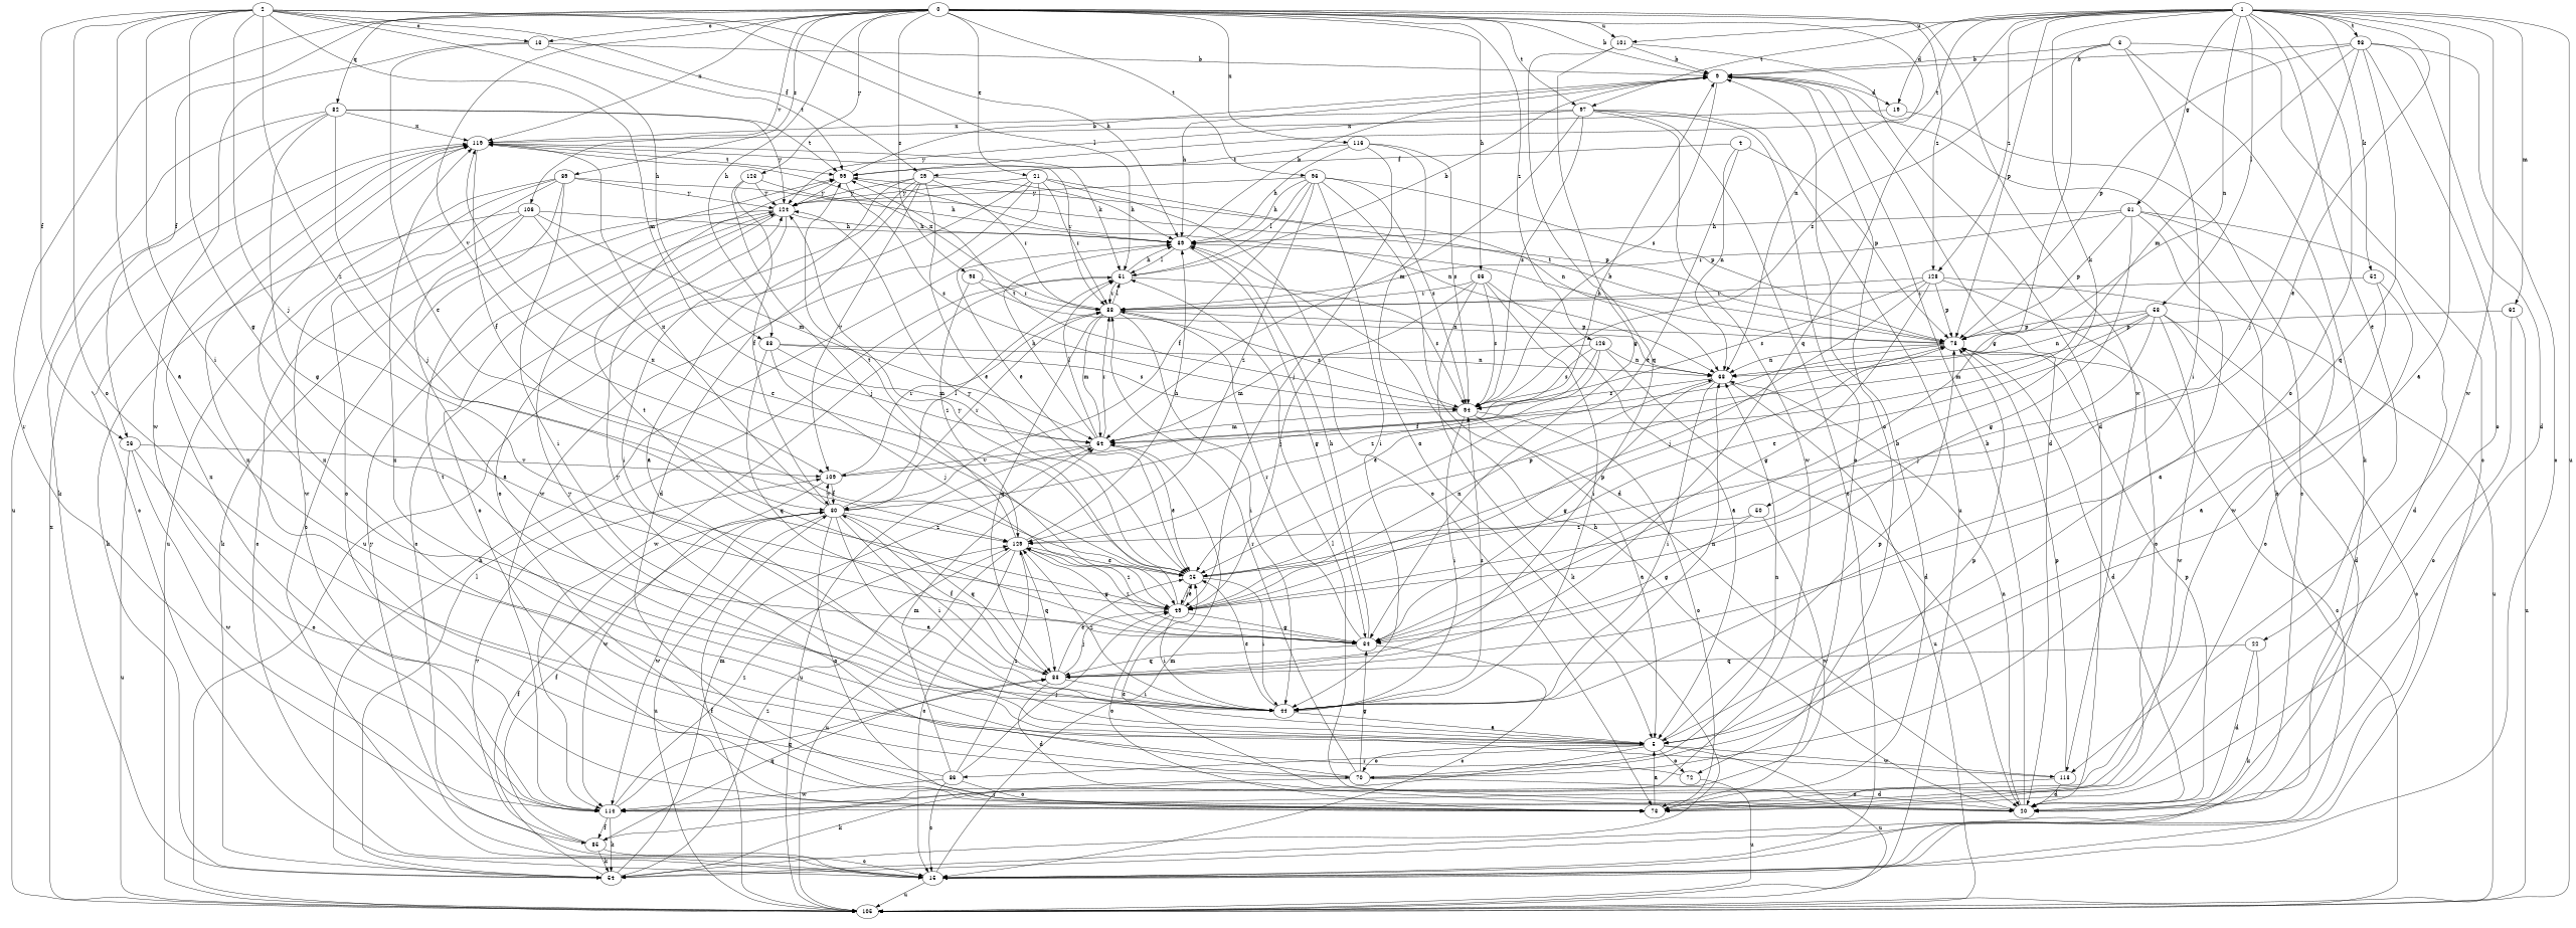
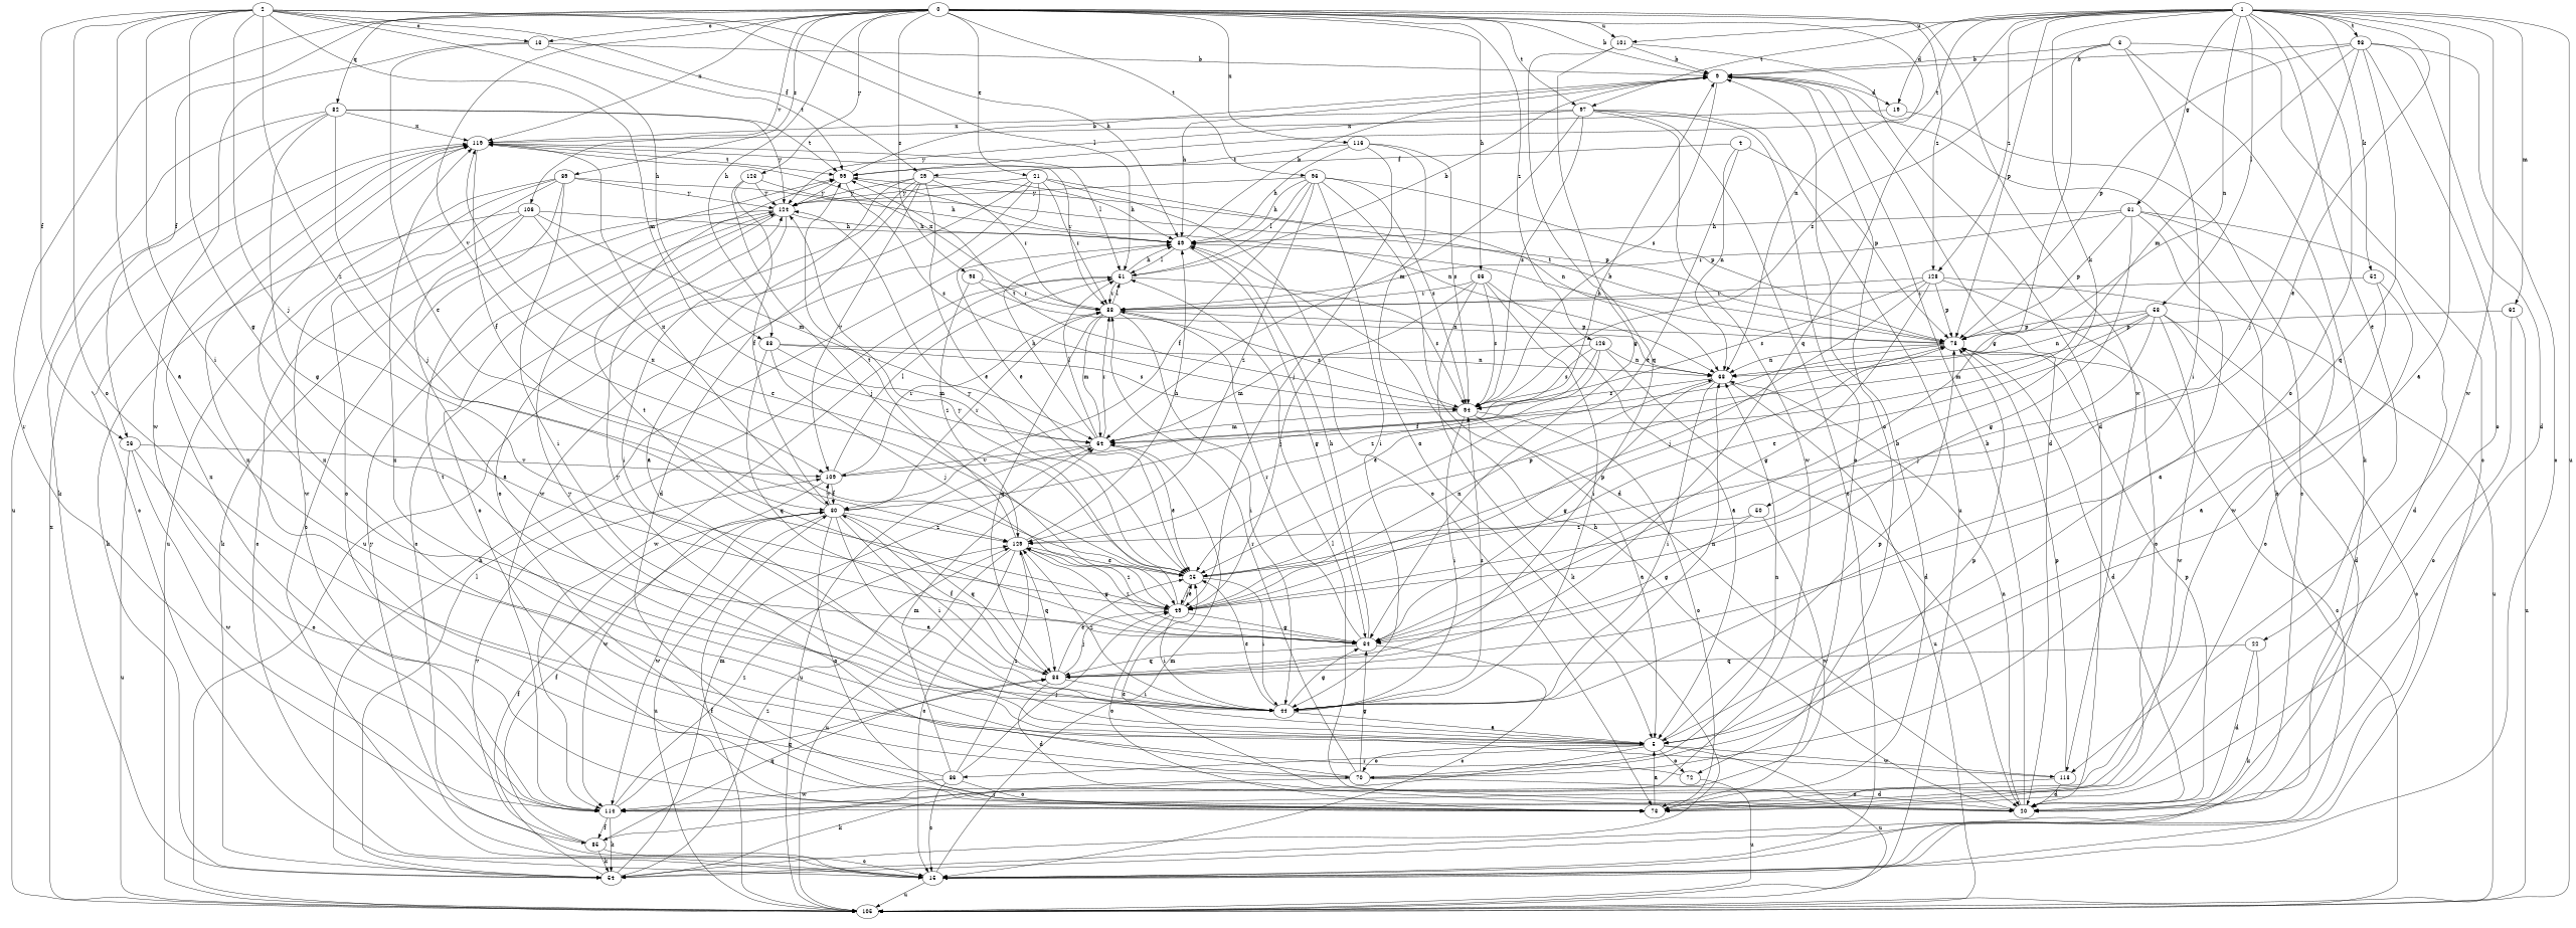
  strict digraph {
    0
    9
    13
    21
    26
    36
    38
    68
    82
    85
    89
    93
    96
    97
    101
    106
    109
    113
    116
    119
    123
    126
    128
    19
    39
    94
    72
    20
    25
    99
    114
    105
    124
    73
    88
    5
    44
    49
    54
    83
    64
    34
    15
    30
    129
    78
    n47 [label=51]
    1
    22
    31
    50
    52
    58
    62
    70
    98
    86
    2
    29
    3
    4
    0 -> 9 [label=b]
    0 -> 13 [label=c]
    0 -> 21 [label=e]
    0 -> 26 [label=f]
    0 -> 36 [label=h]
    0 -> 38 [label=h]
    0 -> 68 [label=n]
    0 -> 82 [label=q]
    0 -> 85 [label=r]
    0 -> 89 [label=s]
    0 -> 93 [label=s]
    0 -> 96 [label=t]
    0 -> 97 [label=t]
    0 -> 101 [label=u]
    0 -> 106 [label=v]
    0 -> 109 [label=v]
    0 -> 113 [label=w]
    0 -> 116 [label=x]
    0 -> 119 [label=x]
    0 -> 123 [label=y]
    0 -> 126 [label=z]
    0 -> 128 [label=z]
    9 -> 19 [label=d]
    9 -> 39 [label=h]
    9 -> 94 [label=s]
    9 -> 72 [label=o]
    9 -> 20 [label=d]
    13 -> 9 [label=b]
    13 -> 25 [label=e]
    13 -> 99 [label=t]
    13 -> 114 [label=w]
    21 -> 68 [label=n]
    21 -> 25 [label=e]
    21 -> 114 [label=w]
    21 -> 105 [label=u]
    21 -> 124 [label=y]
    21 -> 73 [label=o]
    21 -> 88 [label=r]
    26 -> 109 [label=v]
    26 -> 114 [label=w]
    26 -> 105 [label=u]
    26 -> 73 [label=o]
    36 -> 94 [label=s]
    36 -> 88 [label=r]
    36 -> 5 [label=a]
    36 -> 44 [label=i]
    36 -> 49 [label=j]
    36 -> 54 [label=k]
    38 -> 68 [label=n]
    38 -> 94 [label=s]
    38 -> 49 [label=j]
    38 -> 83 [label=q]
    38 -> 64 [label=m]
    68 -> 94 [label=s]
    68 -> 105 [label=u]
    68 -> 44 [label=i]
    68 -> 34 [label=g]
    82 -> 119 [label=x]
    82 -> 99 [label=t]
    82 -> 105 [label=u]
    82 -> 124 [label=y]
    82 -> 49 [label=j]
    82 -> 54 [label=k]
    82 -> 34 [label=g]
    85 -> 109 [label=v]
    85 -> 54 [label=k]
    85 -> 83 [label=q]
    85 -> 15 [label=c]
    85 -> 30 [label=f]
    89 -> 39 [label=h]
    89 -> 114 [label=w]
    89 -> 105 [label=u]
    89 -> 124 [label=y]
    89 -> 73 [label=o]
    89 -> 44 [label=i]
    89 -> 15 [label=c]
    93 -> 68 [label=n]
    93 -> 88 [label=r]
    93 -> 129 [label=z]
    96 -> 39 [label=h]
    96 -> 94 [label=s]
    96 -> 20 [label=d]
    96 -> 124 [label=y]
    96 -> 44 [label=i]
    96 -> 30 [label=f]
    96 -> 129 [label=z]
    96 -> 78 [label=p]
    96 -> n47 [label=l]
    97 -> 119 [label=x]
    97 -> 94 [label=s]
    97 -> 114 [label=w]
    97 -> 105 [label=u]
    97 -> 124 [label=y]
    97 -> 73 [label=o]
    97 -> 64 [label=m]
    97 -> 15 [label=c]
    101 -> 9 [label=b]
    101 -> 20 [label=d]
    101 -> 83 [label=q]
    101 -> 34 [label=g]
    106 -> 39 [label=h]
    106 -> 25 [label=e]
    106 -> 5 [label=a]
    106 -> 54 [label=k]
    106 -> 64 [label=m]
    106 -> 15 [label=c]
    109 -> 9 [label=b]
    109 -> 114 [label=w]
    109 -> 88 [label=r]
    109 -> 30 [label=f]
    113 -> 20 [label=d]
    113 -> 99 [label=t]
    113 -> 73 [label=o]
    113 -> 78 [label=p]
    116 -> 39 [label=h]
    116 -> 94 [label=s]
    116 -> 99 [label=t]
    116 -> 5 [label=a]
    116 -> 49 [label=j]
    119 -> 99 [label=t]
    119 -> 88 [label=r]
    119 -> 15 [label=c]
    119 -> 30 [label=f]
-   119 -> n47 [label=k]
+   119 -> n47 [label=l]
    123 -> 124 [label=y]
    123 -> 49 [label=j]
    123 -> 30 [label=f]
    123 -> 78 [label=p]
    126 -> 68 [label=n]
    126 -> 94 [label=s]
    126 -> 20 [label=d]
    126 -> 25 [label=e]
    126 -> 64 [label=m]
    126 -> 129 [label=z]
    128 -> 94 [label=s]
    128 -> 105 [label=u]
    128 -> 73 [label=o]
    128 -> 88 [label=r]
    128 -> 49 [label=j]
    128 -> 34 [label=g]
    128 -> 78 [label=p]
    19 -> 119 [label=x]
    19 -> 15 [label=c]
    39 -> 9 [label=b]
    39 -> 34 [label=g]
    39 -> n47 [label=l]
    94 -> 99 [label=t]
    94 -> 73 [label=o]
    94 -> 5 [label=a]
    94 -> 44 [label=i]
    94 -> 64 [label=m]
    72 -> 119 [label=x]
    72 -> 105 [label=u]
    20 -> 9 [label=b]
    20 -> 68 [label=n]
    20 -> 39 [label=h]
    20 -> 25 [label=e]
    20 -> 78 [label=p]
    20 -> n47 [label=l]
    25 -> 119 [label=x]
    25 -> 124 [label=y]
    25 -> 44 [label=i]
    25 -> 49 [label=j]
    25 -> 78 [label=p]
    99 -> 9 [label=b]
    99 -> 68 [label=n]
    99 -> 94 [label=s]
    99 -> 124 [label=y]
    114 -> 85 [label=f]
    114 -> 119 [label=x]
    114 -> 54 [label=k]
    114 -> 83 [label=q]
    114 -> 129 [label=z]
    105 -> 9 [label=b]
    105 -> 119 [label=x]
    105 -> 30 [label=f]
    124 -> 39 [label=h]
    124 -> 73 [label=o]
    124 -> 44 [label=i]
    124 -> 54 [label=k]
    124 -> 15 [label=c]
    73 -> 9 [label=b]
    73 -> 5 [label=a]
    88 -> 119 [label=x]
    88 -> 94 [label=s]
    88 -> 44 [label=i]
    88 -> 83 [label=q]
    88 -> 64 [label=m]
    88 -> 78 [label=p]
    88 -> n47 [label=l]
    5 -> 85 [label=r]
    5 -> 113 [label=w]
    5 -> 72 [label=o]
    5 -> 105 [label=u]
    5 -> 124 [label=y]
    5 -> 78 [label=p]
    5 -> 70 [label=o]
    5 -> 86 [label=r]
    44 -> 68 [label=n]
    44 -> 94 [label=s]
    44 -> 25 [label=e]
    44 -> 5 [label=a]
+   44 -> 34 [label=g]
    44 -> 129 [label=z]
    49 -> 68 [label=n]
    49 -> 25 [label=e]
    49 -> 124 [label=y]
    49 -> 73 [label=o]
    49 -> 44 [label=i]
    49 -> 34 [label=g]
    49 -> 129 [label=z]
    49 -> 78 [label=p]
    54 -> 39 [label=h]
    54 -> 64 [label=m]
    54 -> 30 [label=f]
    54 -> 129 [label=z]
    54 -> n47 [label=l]
    83 -> 20 [label=d]
    83 -> 25 [label=e]
    83 -> 44 [label=i]
    83 -> 49 [label=j]
    83 -> 30 [label=f]
    64 -> 109 [label=v]
    64 -> 39 [label=h]
    64 -> 25 [label=e]
    64 -> 105 [label=u]
    64 -> 88 [label=r]
    64 -> n47 [label=l]
    34 -> 39 [label=h]
    34 -> 99 [label=t]
    34 -> 88 [label=r]
    34 -> 83 [label=q]
    34 -> 15 [label=c]
    34 -> 129 [label=z]
    15 -> 105 [label=u]
    15 -> 124 [label=y]
    15 -> 64 [label=m]
    30 -> 109 [label=v]
    30 -> 119 [label=x]
    30 -> 114 [label=w]
    30 -> 105 [label=u]
    30 -> 73 [label=o]
    30 -> 88 [label=r]
    30 -> 5 [label=a]
    30 -> 44 [label=i]
    30 -> 83 [label=q]
    30 -> 129 [label=z]
-   30 -> n47 [label=l]
+   109 -> n47 [label=l]
    129 -> 39 [label=h]
    129 -> 25 [label=e]
    129 -> 99 [label=t]
    129 -> 105 [label=u]
    129 -> 83 [label=q]
    129 -> 34 [label=g]
    129 -> 15 [label=c]
    78 -> 68 [label=n]
    78 -> 39 [label=h]
    78 -> 20 [label=d]
    78 -> 99 [label=t]
    78 -> 15 [label=c]
    78 -> 30 [label=f]
    n47 -> 9 [label=b]
    n47 -> 39 [label=h]
    n47 -> 94 [label=s]
    n47 -> 114 [label=w]
    n47 -> 88 [label=r]
    1 -> 68 [label=n]
    1 -> 97 [label=t]
    1 -> 101 [label=u]
    1 -> 113 [label=w]
    1 -> 128 [label=z]
    1 -> 19 [label=d]
    1 -> 25 [label=e]
    1 -> 99 [label=t]
    1 -> 105 [label=u]
    1 -> 5 [label=a]
    1 -> 83 [label=q]
    1 -> 78 [label=p]
    1 -> 22 [label=e]
    1 -> 31 [label=g]
    1 -> 50 [label=k]
    1 -> 52 [label=k]
    1 -> 58 [label=l]
    1 -> 62 [label=m]
    1 -> 70 [label=o]
    1 -> 98 [label=t]
    22 -> 20 [label=d]
    22 -> 54 [label=k]
    22 -> 83 [label=q]
    31 -> 39 [label=h]
    31 -> 20 [label=d]
    31 -> 114 [label=w]
    31 -> 88 [label=r]
    31 -> 5 [label=a]
    31 -> 34 [label=g]
    31 -> 78 [label=p]
    50 -> 114 [label=w]
    50 -> 34 [label=g]
    50 -> 129 [label=z]
    52 -> 73 [label=o]
    52 -> 88 [label=r]
    52 -> 5 [label=a]
    58 -> 68 [label=n]
    58 -> 20 [label=d]
    58 -> 25 [label=e]
    58 -> 114 [label=w]
    58 -> 49 [label=j]
    58 -> 64 [label=m]
    58 -> 15 [label=c]
    58 -> 78 [label=p]
    62 -> 105 [label=u]
    62 -> 73 [label=o]
    62 -> 78 [label=p]
    70 -> 68 [label=n]
    70 -> 119 [label=x]
    70 -> 20 [label=d]
    70 -> 124 [label=y]
    70 -> 88 [label=r]
    70 -> 54 [label=k]
    70 -> 34 [label=g]
    70 -> 78 [label=p]
    98 -> 9 [label=b]
    98 -> 20 [label=d]
    98 -> 73 [label=o]
    98 -> 49 [label=j]
    98 -> 83 [label=q]
    98 -> 64 [label=m]
    98 -> 15 [label=c]
    98 -> 78 [label=p]
    86 -> 119 [label=x]
    86 -> 114 [label=w]
    86 -> 73 [label=o]
    86 -> 49 [label=j]
    86 -> 64 [label=m]
    86 -> 15 [label=c]
    86 -> 129 [label=z]
    2 -> 13 [label=c]
    2 -> 26 [label=f]
    2 -> 38 [label=h]
    2 -> 39 [label=h]
    2 -> 5 [label=a]
    2 -> 44 [label=i]
    2 -> 49 [label=j]
    2 -> 64 [label=m]
    2 -> 34 [label=g]
    2 -> 129 [label=z]
    2 -> n47 [label=l]
    2 -> 70 [label=o]
    2 -> 29 [label=f]
    29 -> 109 [label=v]
    29 -> 39 [label=h]
    29 -> 20 [label=d]
    29 -> 25 [label=e]
    29 -> 124 [label=y]
    29 -> 73 [label=o]
    29 -> 88 [label=r]
    29 -> 5 [label=a]
    3 -> 9 [label=b]
    3 -> 94 [label=s]
    3 -> 44 [label=i]
    3 -> 54 [label=k]
    3 -> 34 [label=g]
    3 -> 15 [label=c]
    4 -> 68 [label=n]
    4 -> 25 [label=e]
    4 -> 78 [label=p]
    4 -> 29 [label=f]
  }
